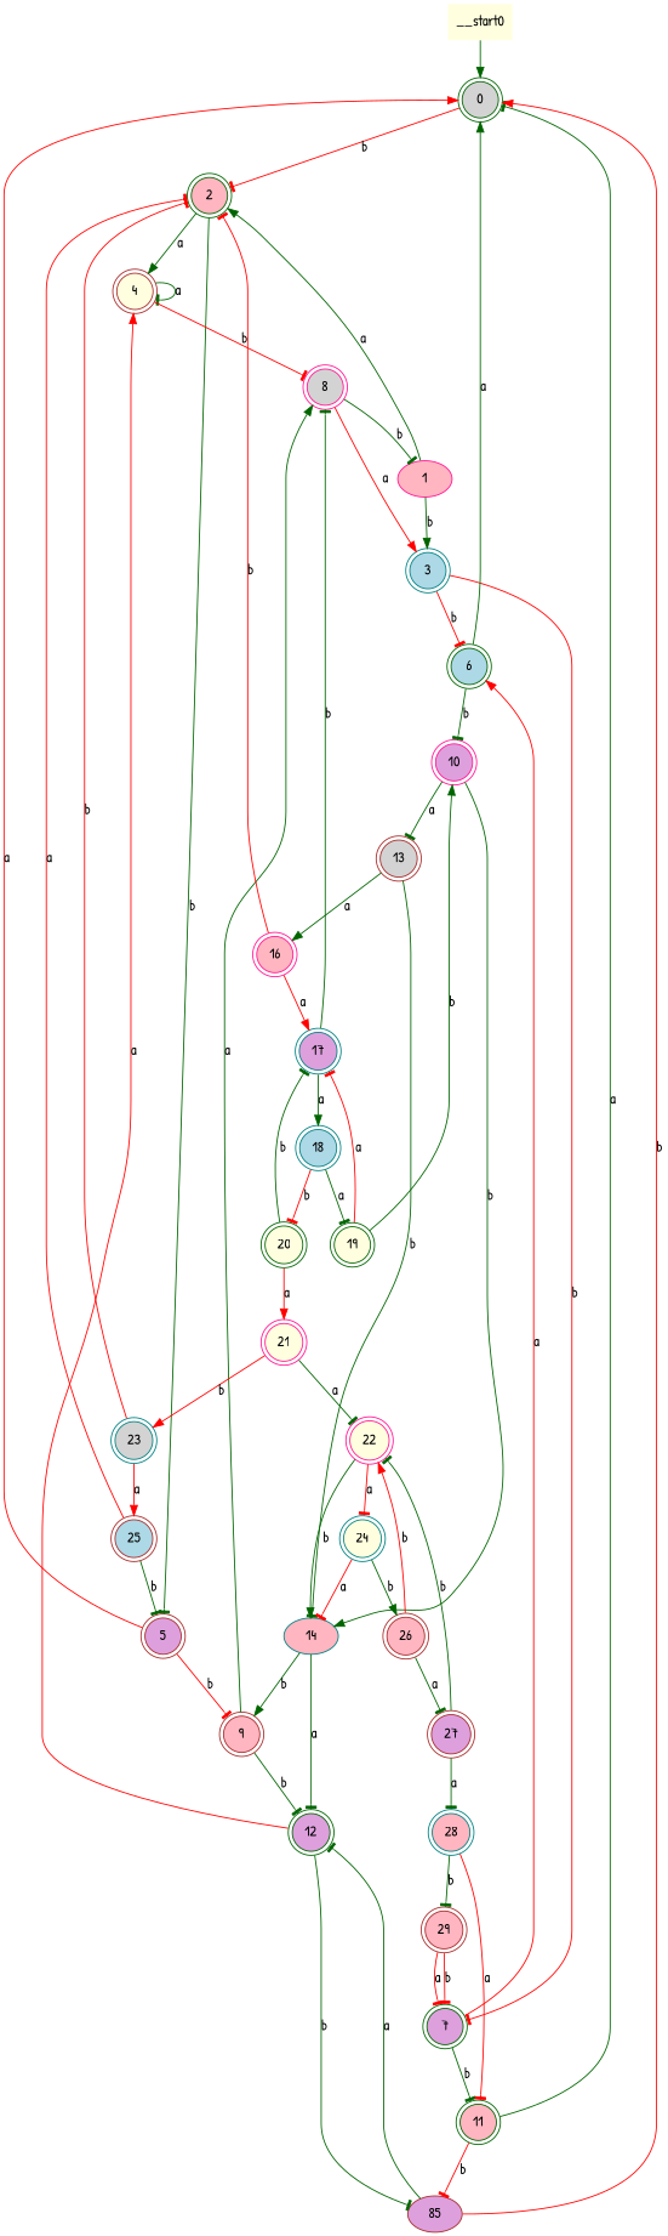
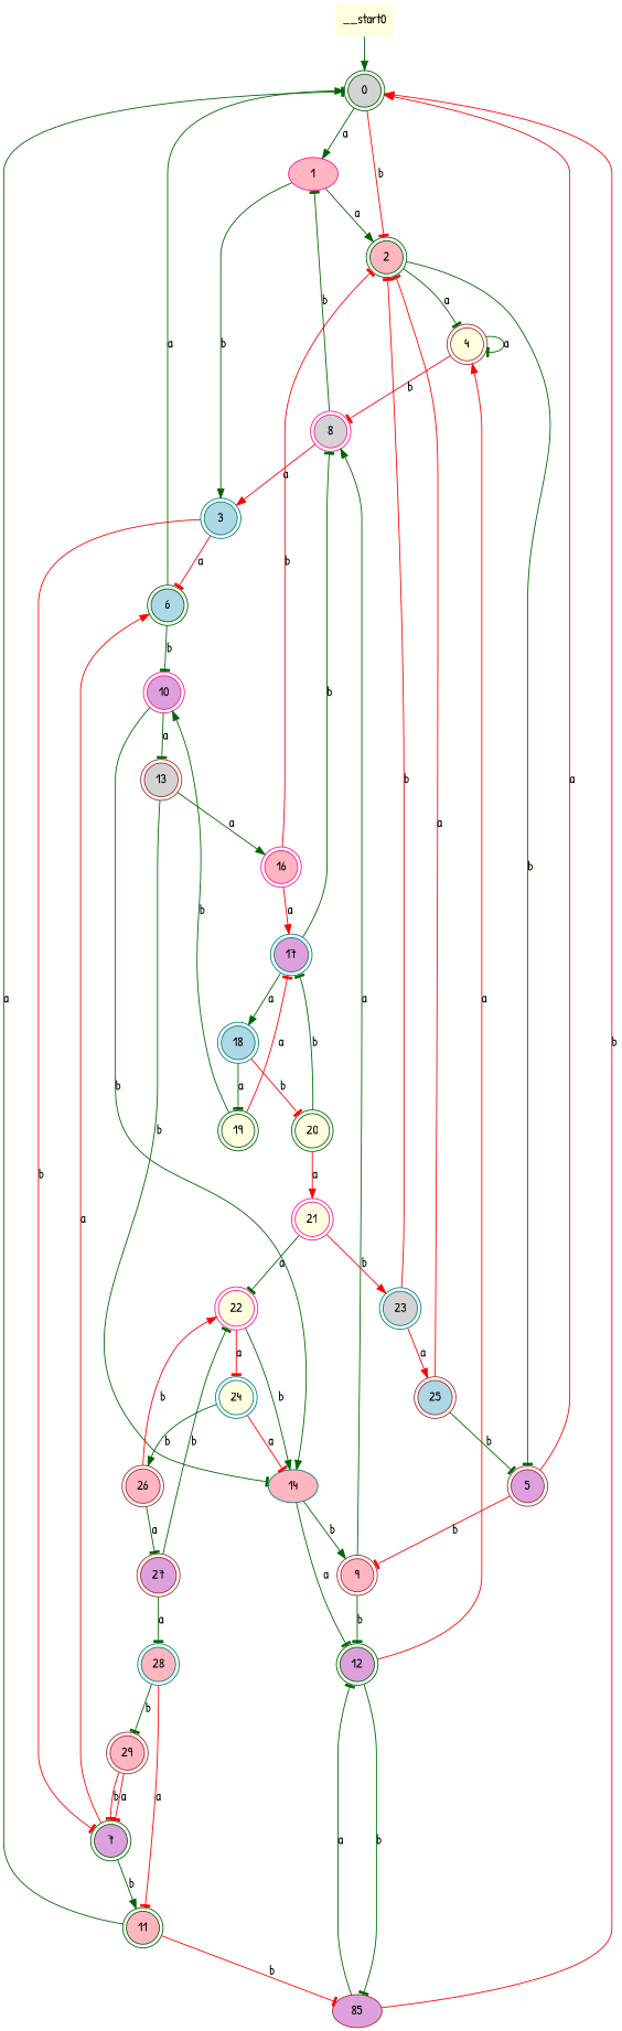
  digraph {
    fontname="Patrick Hand"
    node [color=brown fillcolor=lightpink fontname="Patrick Hand" shape=doublecircle style=filled]
    edge [arrowhead=tee color=darkgreen fontname="Patrick Hand"]
    __start0 [fillcolor=lightyellow shape=none]
    0 [color=darkgreen fillcolor=lightgrey]
    1 [color=deeppink shape=ellipse]
    2 [color=darkgreen]
    3 [color=teal fillcolor=lightblue]
    4 [fillcolor=lightyellow]
    5 [fillcolor=plum]
    6 [color=darkgreen fillcolor=lightblue]
    7 [color=darkgreen fillcolor=plum]
    8 [color=deeppink fillcolor=lightgrey]
    9
    10 [color=deeppink fillcolor=plum]
    11 [color=darkgreen]
    12 [color=darkgreen fillcolor=plum]
    13 [fillcolor=lightgrey]
    14 [color=teal shape=""]
    n17 [fillcolor=plum label=85 shape=""]
    16 [color=deeppink]
    17 [color=teal fillcolor=plum]
    18 [color=teal fillcolor=lightblue]
    19 [color=darkgreen fillcolor=lightyellow]
    20 [color=darkgreen fillcolor=lightyellow]
    21 [color=deeppink fillcolor=lightyellow]
    22 [color=deeppink fillcolor=lightyellow]
    23 [color=teal fillcolor=lightgrey]
    24 [color=teal fillcolor=lightyellow]
    25 [fillcolor=lightblue]
    26
    27 [fillcolor=plum]
    28 [color=teal]
    29
    __start0 -> 0 [arrowhead=normal]
+   0 -> 1 [arrowhead=normal label=a]
    0 -> 2 [color=red label=b]
    1 -> 2 [arrowhead=normal label=a]
    1 -> 3 [arrowhead=normal label=b]
-   2 -> 4 [arrowhead=normal label=a]
+   2 -> 4 [label=a]
    2 -> 5 [label=b]
-   3 -> 6 [color=red label=b]
+   3 -> 6 [color=red label=a]
    3 -> 7 [color=red label=b]
    4 -> 4 [label=a]
    4 -> 8 [color=red label=b]
    5 -> 0 [arrowhead=normal color=red label=a]
    5 -> 9 [color=red label=b]
    6 -> 0 [arrowhead=normal label=a]
    6 -> 10 [label=b]
    7 -> 6 [arrowhead=normal color=red label=a]
-   7 -> 11 [label=b]
+   7 -> 11 [arrowhead=normal label=b]
    8 -> 1 [label=b]
    8 -> 3 [arrowhead=normal color=red label=a]
    9 -> 8 [arrowhead=normal label=a]
    9 -> 12 [label=b]
    10 -> 13 [label=a]
    10 -> 14 [arrowhead=normal label=b]
    11 -> 0 [label=a]
    11 -> n17 [color=red label=b]
    12 -> 4 [arrowhead=normal color=red label=a]
    12 -> n17 [label=b]
    13 -> 14 [label=b]
    13 -> 16 [arrowhead=normal label=a]
    14 -> 9 [arrowhead=normal label=b]
    14 -> 12 [label=a]
    n17 -> 0 [arrowhead=normal color=red label=b]
    n17 -> 12 [label=a]
    16 -> 2 [color=red label=b]
    16 -> 17 [arrowhead=normal color=red label=a]
    17 -> 8 [label=b]
    17 -> 18 [arrowhead=normal label=a]
    18 -> 19 [label=a]
    18 -> 20 [color=red label=b]
    19 -> 10 [arrowhead=normal label=b]
    19 -> 17 [color=red label=a]
    20 -> 17 [label=b]
    20 -> 21 [arrowhead=normal color=red label=a]
    21 -> 22 [label=a]
    21 -> 23 [arrowhead=normal color=red label=b]
    22 -> 14 [arrowhead=normal label=b]
    22 -> 24 [color=red label=a]
    23 -> 2 [color=red label=b]
    23 -> 25 [arrowhead=normal color=red label=a]
    24 -> 14 [color=red label=a]
    24 -> 26 [arrowhead=normal label=b]
    25 -> 2 [color=red label=a]
    25 -> 5 [label=b]
    26 -> 22 [arrowhead=normal color=red label=b]
    26 -> 27 [label=a]
    27 -> 22 [label=b]
    27 -> 28 [label=a]
    28 -> 11 [color=red label=a]
    28 -> 29 [label=b]
    29 -> 7 [color=red label=a]
    29 -> 7 [color=red label=b]
  }
